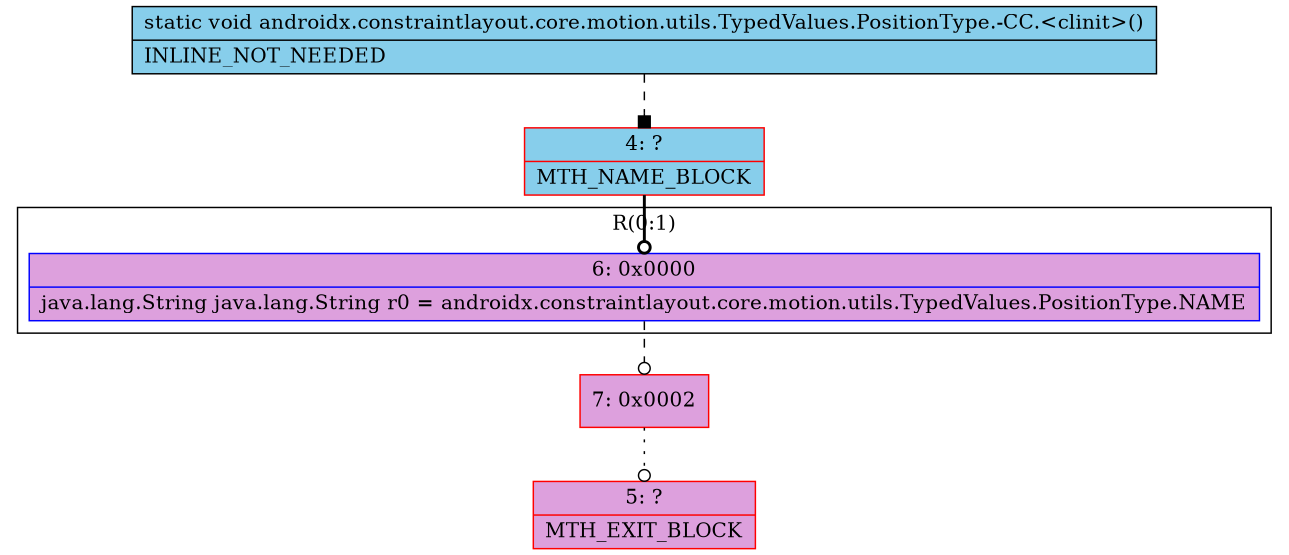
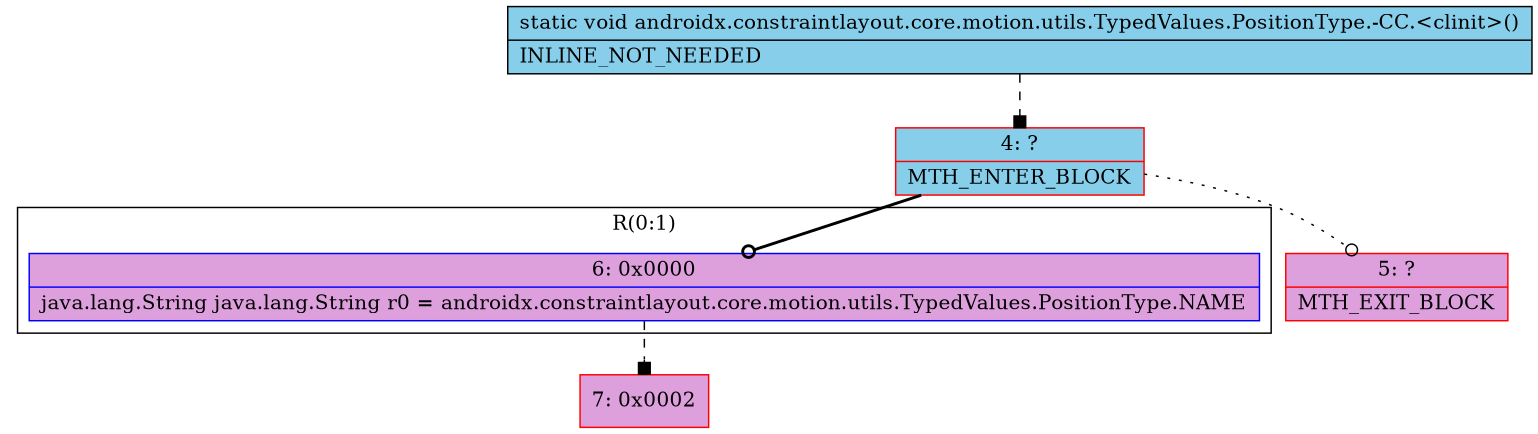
  digraph {
    node [color=red fillcolor=plum shape=record style=filled]
    edge [arrowhead=box style=dashed]
    n1 [color=blue label="{6\:\ 0x0000|java.lang.String java.lang.String r0 = androidx.constraintlayout.core.motion.utils.TypedValues.PositionType.NAME\l}"]
    n2 [label="{7\:\ 0x0002}"]
    n3 [label="{5\:\ ?|MTH_EXIT_BLOCK\l}"]
-   n4 [fillcolor=skyblue label="{4\:\ ?|MTH_NAME_BLOCK\l}"]
+   n4 [fillcolor=skyblue label="{4\:\ ?|MTH_ENTER_BLOCK\l}"]
    n5 [fillcolor=skyblue label="{static void androidx.constraintlayout.core.motion.utils.TypedValues.PositionType.\-CC.\<clinit\>()  | INLINE_NOT_NEEDED\l}" color=""]
    subgraph cluster_1 {
      label="R(0:1)"
      n1
    }
-   n1 -> n2 [arrowhead=odot]
-   n2 -> n3 [arrowhead=odot style=dotted]
+   n1 -> n2
+   n4 -> n3 [arrowhead=odot style=dotted]
    n4 -> n1 [arrowhead=odot style=bold]
    n5 -> n4
  }
